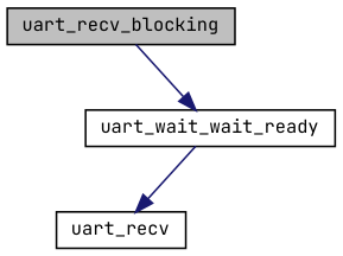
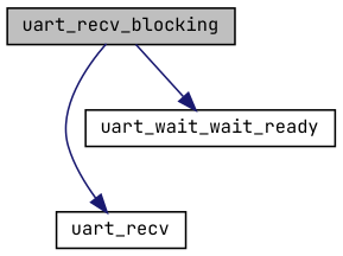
  digraph {
    fontname="JetBrains Mono"
    rankdir=TB
    node [color=black fillcolor=white fontname="JetBrains Mono" fontsize=10 shape=record style=filled]
    edge [color=midnightblue fontname="JetBrains Mono" fontsize=10 labelfontname=Helvetica labelfontsize=10 style=solid]
    n1 [fillcolor=grey75 fontcolor=black height=0.2 label=uart_recv_blocking width=0.4]
    n2 [height=0.2 label=uart_recv width=0.4]
    n3 [height=0.2 label=uart_wait_wait_ready width=0.4]
-   n3 -> n2
+   n1 -> n2
    n1 -> n3
  }
